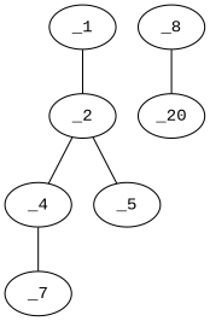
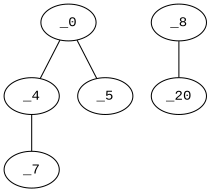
  graph {
    fontname="Liberation Mono"
    node [charge=0 chem=1 fontname="Liberation Mono" symbol="C  " x=4.7321 y=0.25]
    edge [fontname="Liberation Mono" valence=1]
-   _1 [chem=2 symbol="O  " x=5.7321]
-   _2 [chem=5 symbol="S  "]
+   _2 [chem=5 symbol="S  " label=_0]
    _4 [x=3.7321]
    _5 [y=-0.75]
    _7 [x=2.866 y=0.75]
    _8 [x=2.866 y=-1.25]
    n7 [label=_20 x=2 y=-0.75]
-   _1 -- _2 [valence=2]
    _2 -- _4
    _2 -- _5
    _4 -- _7
    _8 -- n7
  }
